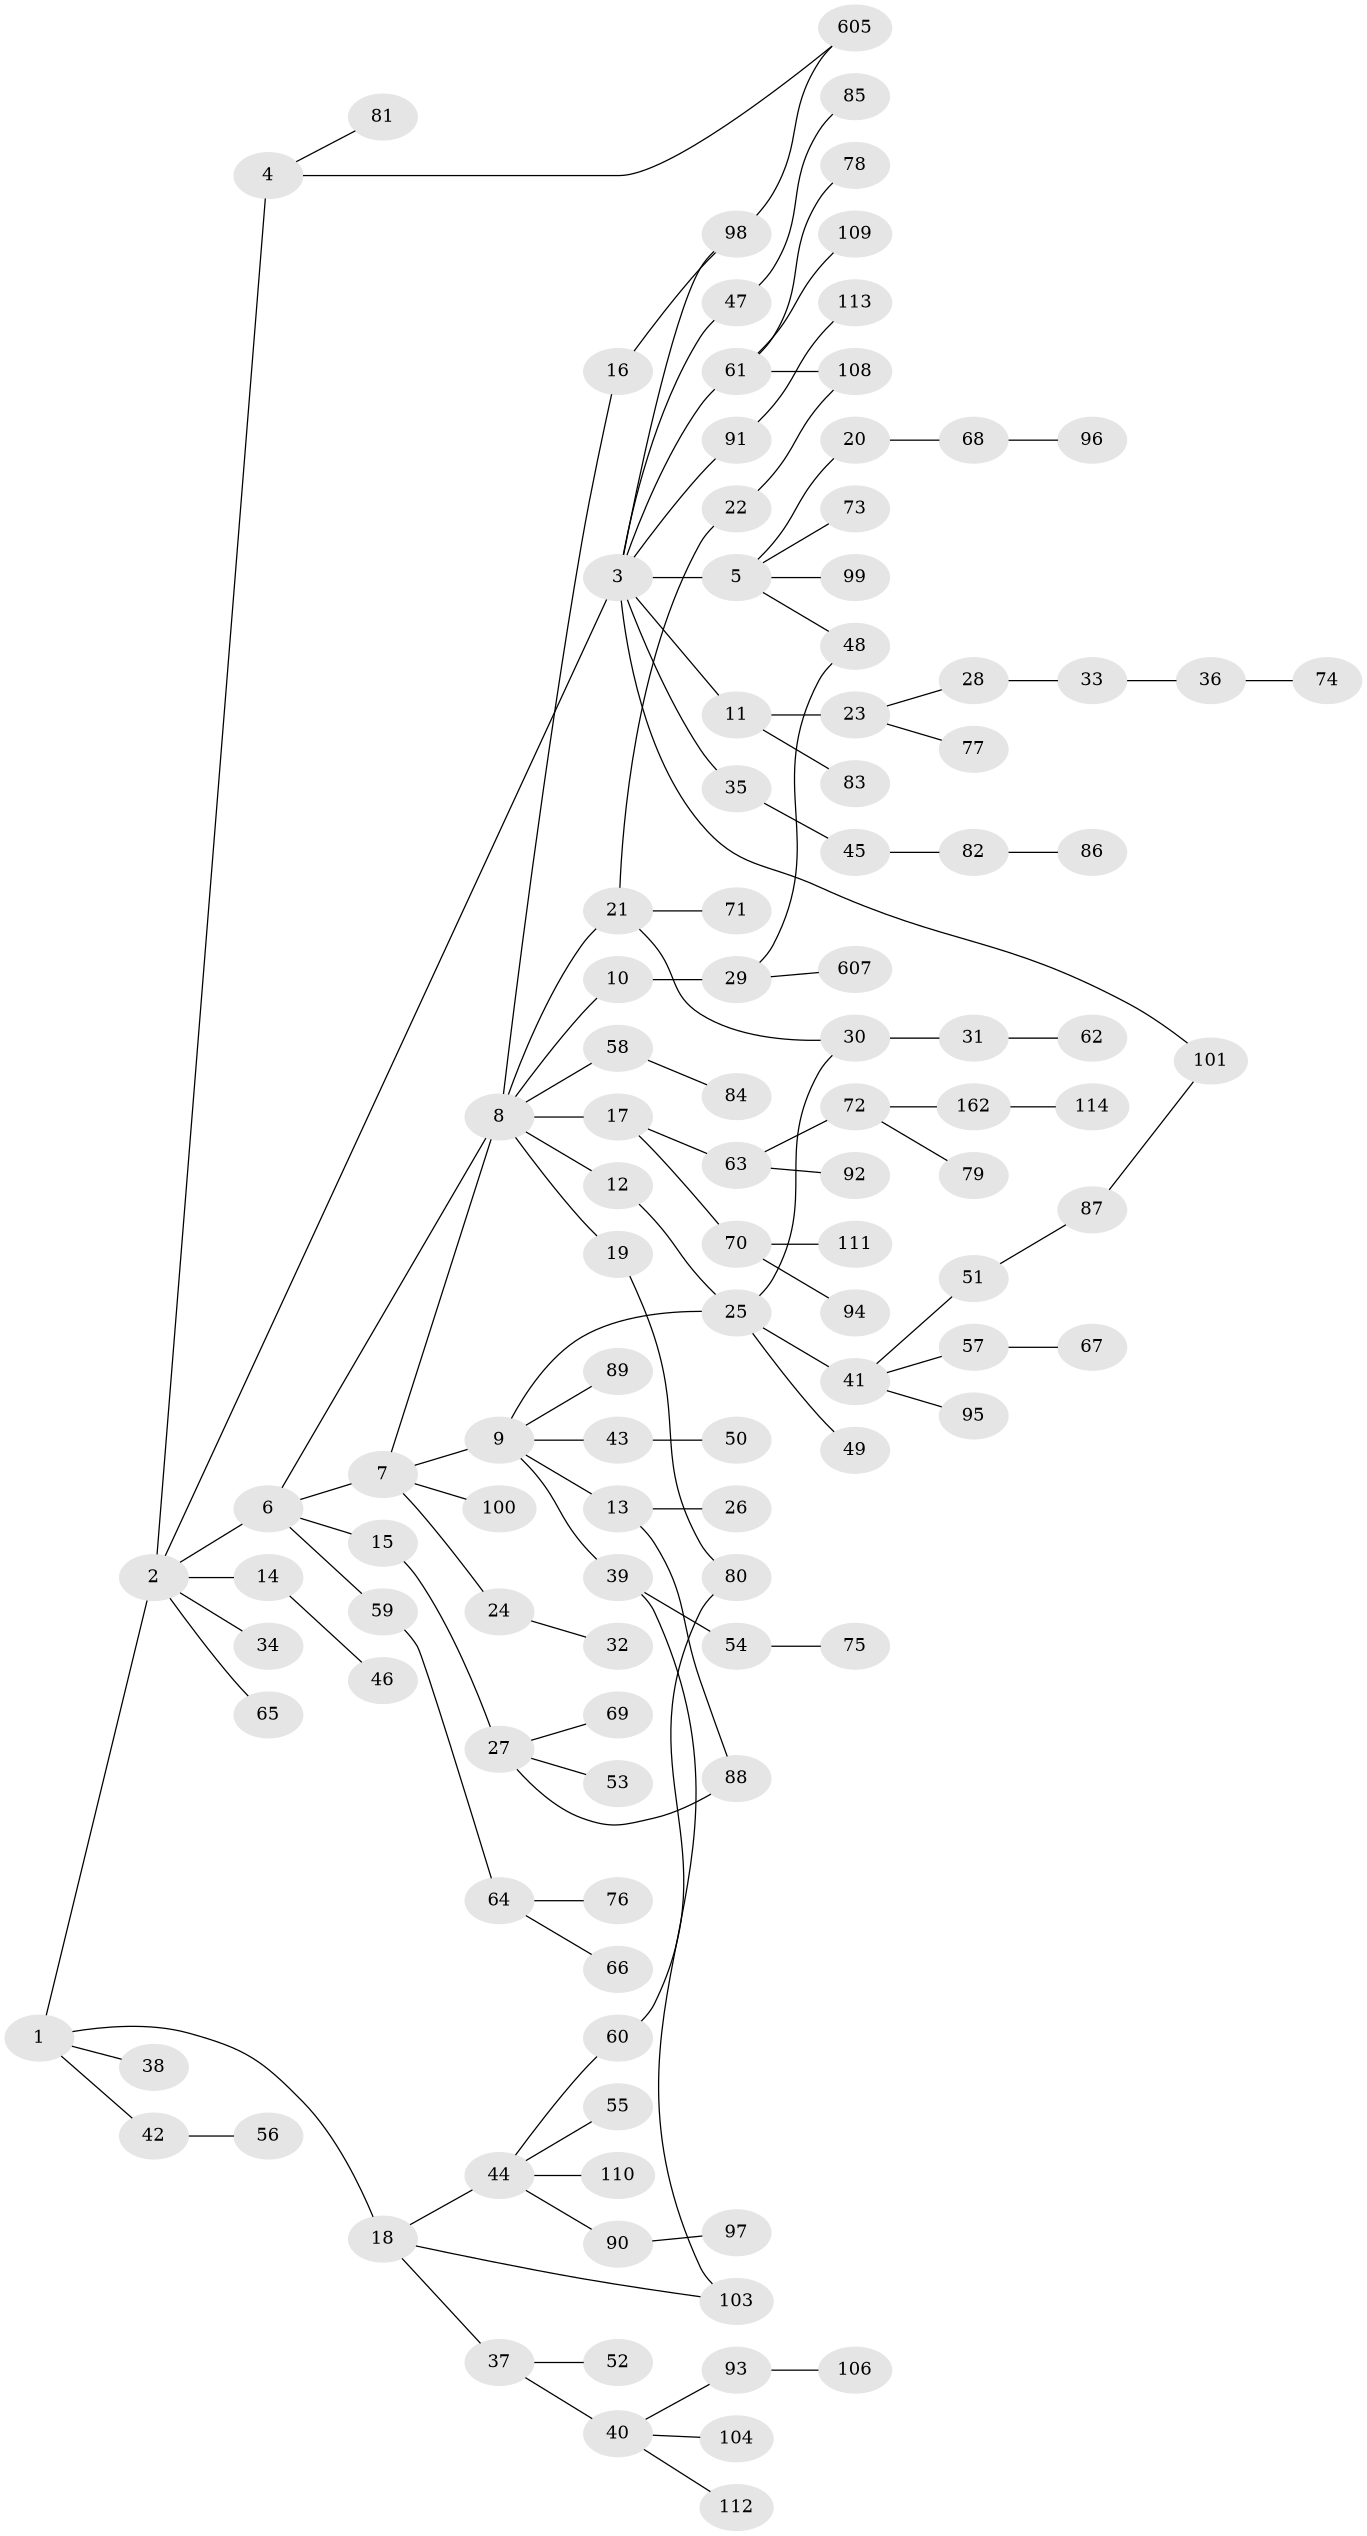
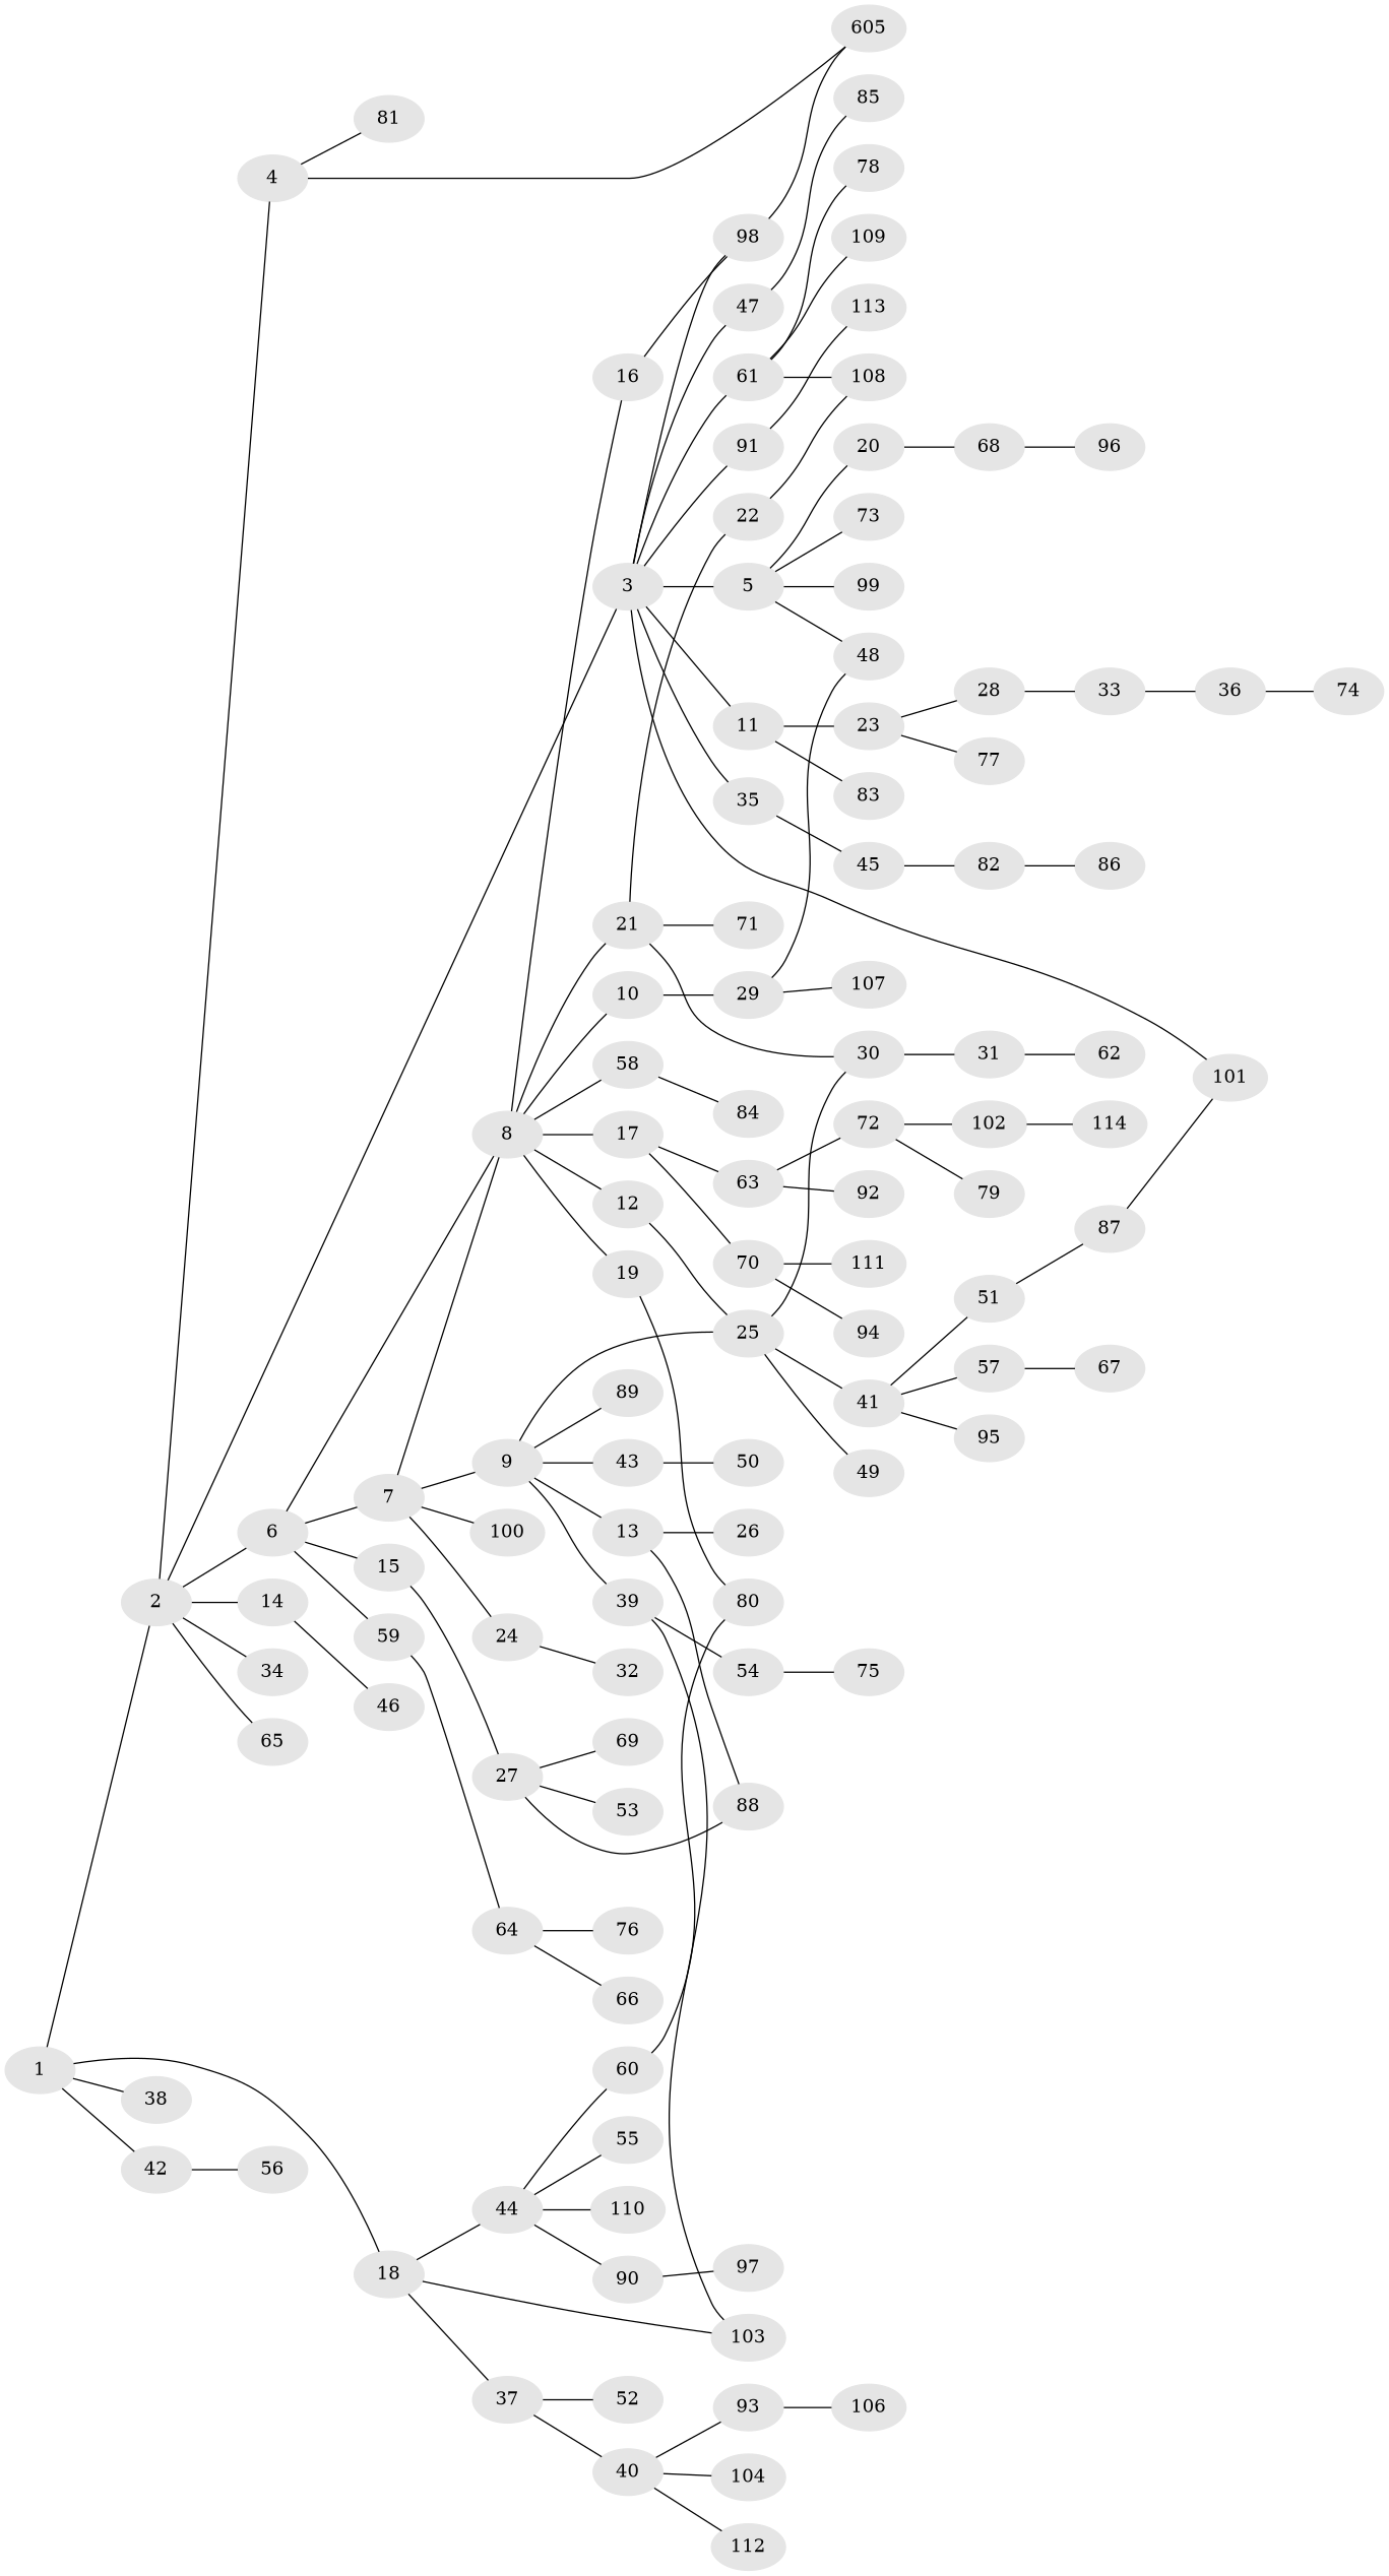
  graph {
    rankdir=LR
    node [color=gray90 style=filled]
    1
    2
    18
    38
    42
    3
    4
    6
    14
    34
    65
    44
    37
    103
    56
    5
    11
    35
    47
    61
    91
    98
    101
    81
    n25 [label=605]
    7
    8
    15
    59
    46
    20
    48
    73
    99
    23
    83
    45
    85
    108
    78
    109
    113
    68
    9
    24
    100
    10
    12
    16
    17
    19
    21
    58
    27
    64
    13
    25
    39
    43
    89
    32
    29
    63
    70
    80
    22
    30
    71
    84
    26
    88
    41
    49
    54
    50
-   107 [label=607]
+   107
    28
    77
    53
    69
    55
    60
    90
    110
    72
    92
    94
    111
    40
    52
    96
    31
    33
    51
    57
    95
    36
    62
    74
    82
    93
    104
    112
    75
    106
    87
    67
    97
    86
    66
    76
    79
-   102 [label=162]
+   102
    114
    1 -- 2
    1 -- 18
    1 -- 38
    1 -- 42
    2 -- 3
    2 -- 4
    2 -- 6
    2 -- 14
    2 -- 34
    2 -- 65
    18 -- 44
    18 -- 37
    18 -- 103
    42 -- 56
    3 -- 5
    3 -- 11
    3 -- 35
    3 -- 47
    3 -- 61
    3 -- 91
    3 -- 98
    3 -- 101
    4 -- 81
    4 -- n25
    6 -- 7
    6 -- 8
    6 -- 15
    6 -- 59
    14 -- 46
    44 -- 55
    44 -- 60
    44 -- 90
    44 -- 110
    37 -- 40
    37 -- 52
    5 -- 20
    5 -- 48
    5 -- 73
    5 -- 99
    11 -- 23
    11 -- 83
    35 -- 45
    47 -- 85
    61 -- 108
    61 -- 78
    61 -- 109
    91 -- 113
    98 -- n25
    7 -- 8
    7 -- 9
    7 -- 24
    7 -- 100
    8 -- 10
    8 -- 12
    8 -- 16
    8 -- 17
    8 -- 19
    8 -- 21
    8 -- 58
    15 -- 27
    59 -- 64
    20 -- 68
    23 -- 28
    23 -- 77
    45 -- 82
    68 -- 96
    9 -- 13
    9 -- 25
    9 -- 39
    9 -- 43
    9 -- 89
    24 -- 32
    10 -- 29
    12 -- 25
    16 -- 98
    17 -- 63
    17 -- 70
    19 -- 80
    21 -- 22
    21 -- 30
    21 -- 71
    58 -- 84
    27 -- 88
    27 -- 53
    27 -- 69
    64 -- 66
    64 -- 76
    13 -- 26
    13 -- 88
    25 -- 30
    25 -- 41
    25 -- 49
    39 -- 103
    39 -- 54
    43 -- 50
    29 -- 48
    29 -- 107
    63 -- 72
    63 -- 92
    70 -- 94
    70 -- 111
    22 -- 108
    30 -- 31
    41 -- 51
    41 -- 57
    41 -- 95
    54 -- 75
    28 -- 33
    60 -- 80
    90 -- 97
    72 -- 79
    72 -- 102
    40 -- 93
    40 -- 104
    40 -- 112
    31 -- 62
    33 -- 36
    51 -- 87
    57 -- 67
    36 -- 74
    82 -- 86
    93 -- 106
    87 -- 101
    102 -- 114
  }
